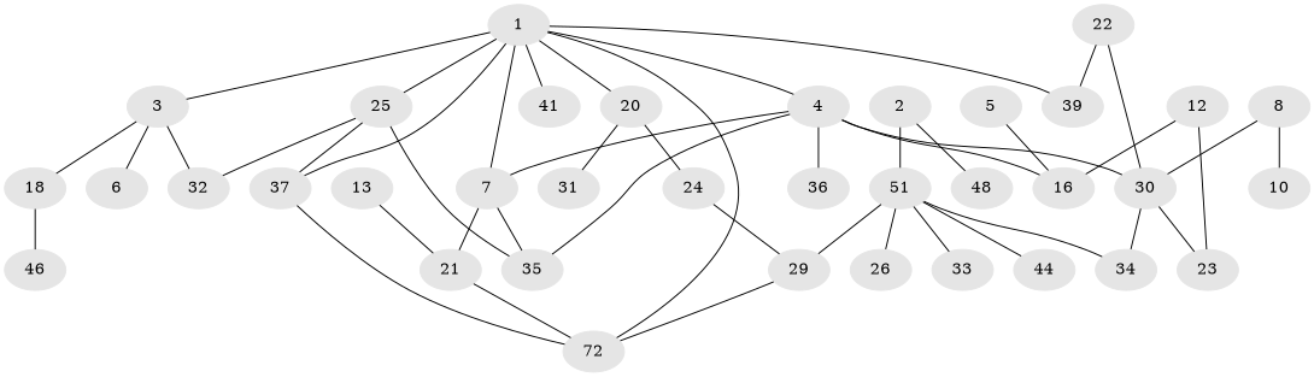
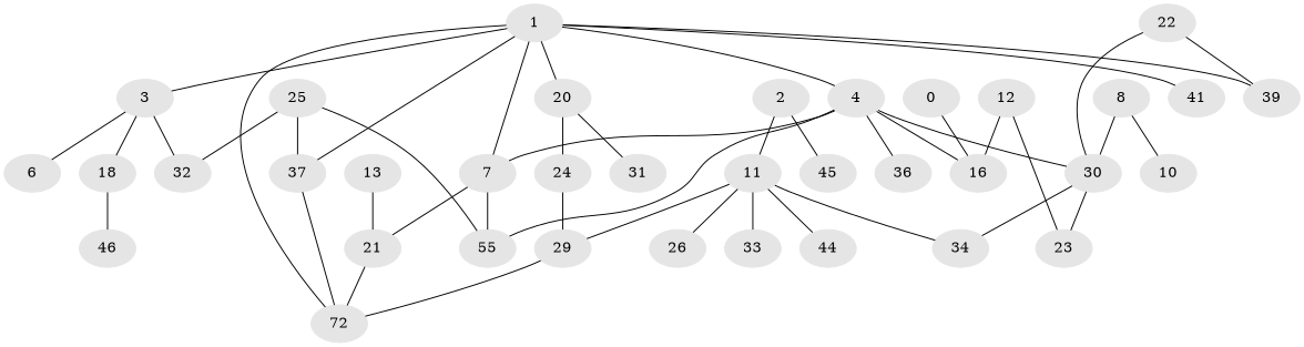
  graph {
    node [color=gray90 style=filled]
    edge [weight=1.0]
    1
    3
    4
    7
    20
    25
    37
    39
    41
    n10 [label=72]
    6
    18
    32
-   35
+   35 [label=55]
    n15 [label=16]
    30
    36
    21
    24
    31
    2
-   11 [label=51]
-   45 [label=48]
+   11
+   45
    n24 [label=26]
    29
    33
    34
    44
    46
    n30 [label=23]
-   5
+   5 [label=0]
    8
    10
    13
    12
    22
    1 -- 3
    1 -- 4 [weight=2.0]
    1 -- 7 [weight=2.0]
    1 -- 20
-   1 -- 25 [weight=2.0]
    1 -- 37
    1 -- 39
    1 -- 41
    1 -- n10
    3 -- 6
    3 -- 18
    3 -- 32
    4 -- 7
    4 -- 35
    4 -- n15
    4 -- 30
    4 -- 36 [weight=2.0]
    7 -- 35
    7 -- 21
    20 -- 24
    20 -- 31
    25 -- 37
    25 -- 32
    25 -- 35
    37 -- n10
    18 -- 46
    30 -- 34
    30 -- n30
    21 -- n10
    24 -- 29
    2 -- 11
    2 -- 45
    11 -- n24
    11 -- 29
    11 -- 33
    11 -- 34
    11 -- 44
    29 -- n10
    5 -- n15
    8 -- 30
    8 -- 10
    13 -- 21
    12 -- n15
    12 -- n30
    22 -- 39
    22 -- 30
  }
